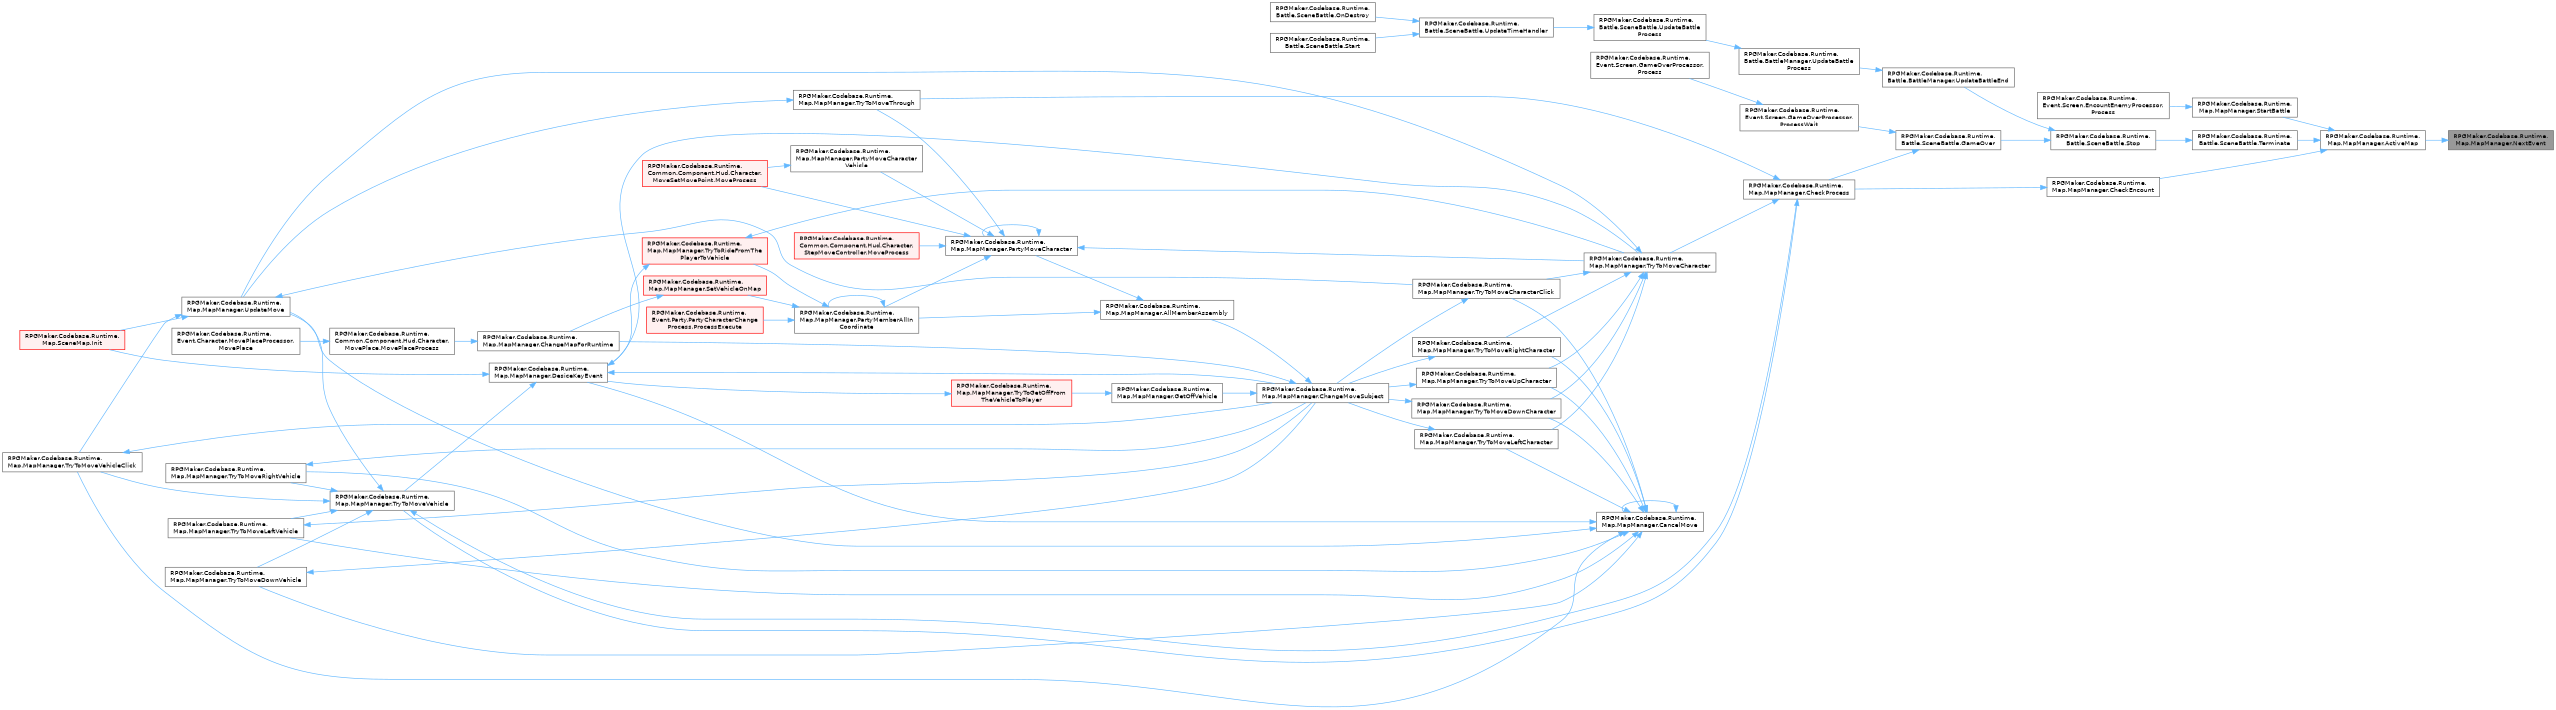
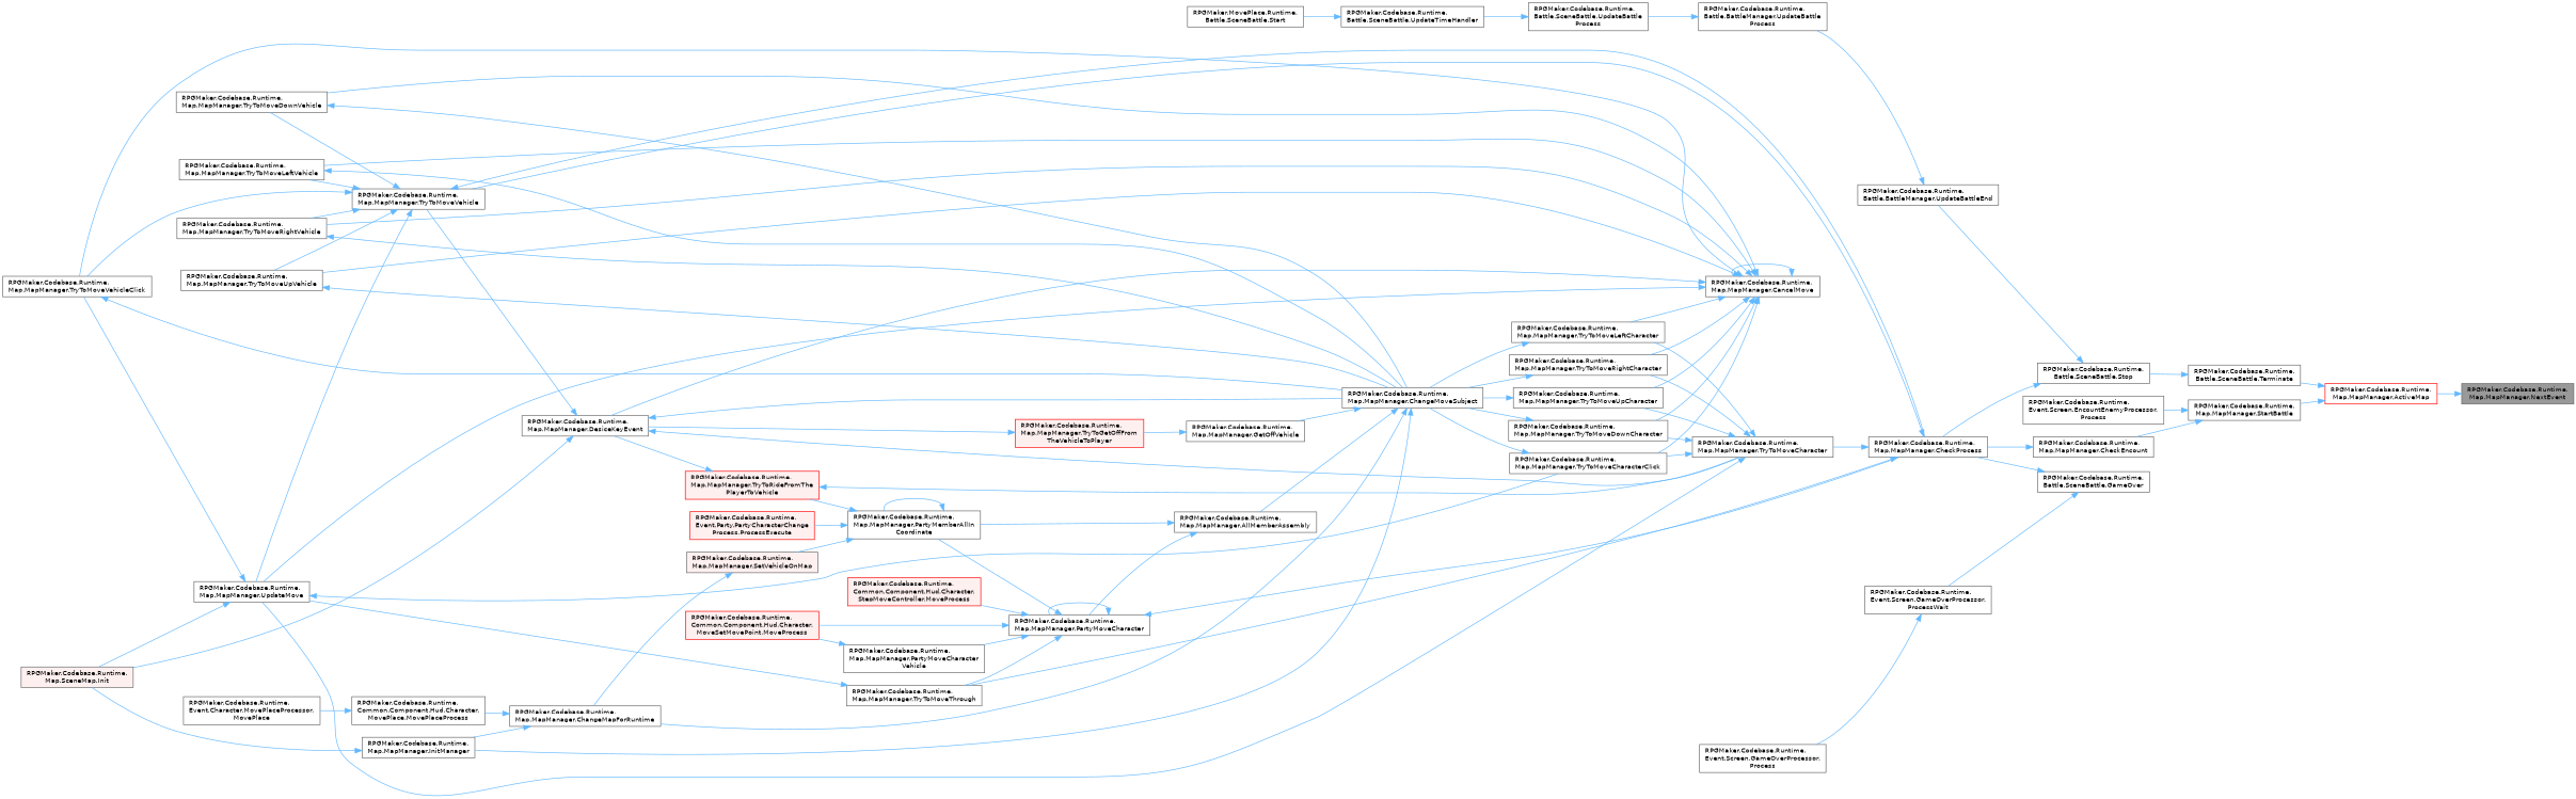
  digraph {
    fontname="DejaVu Sans"
    rankdir=RL
    node [color=grey40 fillcolor=white fontname="DejaVu Sans" fontsize=10 shape=box style=filled]
    edge [color=steelblue1 dir=back fontname="DejaVu Sans" fontsize=10 labelfontname=Helvetica labelfontsize=10 style=solid]
    n1 [color=gray40 fillcolor=grey60 fontcolor=black height=0.2 label="RPGMaker.Codebase.Runtime.\lMap.MapManager.NextEvent" width=0.4]
-   n2 [height=0.2 label="RPGMaker.Codebase.Runtime.\lMap.MapManager.ActiveMap" width=0.4]
+   n2 [color=red height=0.2 label="RPGMaker.Codebase.Runtime.\lMap.MapManager.ActiveMap" width=0.4]
    n3 [height=0.2 label="RPGMaker.Codebase.Runtime.\lMap.MapManager.StartBattle" width=0.4]
    n4 [height=0.2 label="RPGMaker.Codebase.Runtime.\lBattle.SceneBattle.Terminate" width=0.4]
    n5 [height=0.2 label="RPGMaker.Codebase.Runtime.\lMap.MapManager.CheckEncount" width=0.4]
    n6 [height=0.2 label="RPGMaker.Codebase.Runtime.\lEvent.Screen.EncountEnemyProcessor.\lProcess" width=0.4]
    n7 [height=0.2 label="RPGMaker.Codebase.Runtime.\lBattle.SceneBattle.Stop" width=0.4]
    n8 [height=0.2 label="RPGMaker.Codebase.Runtime.\lMap.MapManager.CheckProcess" width=0.4]
    n9 [height=0.2 label="RPGMaker.Codebase.Runtime.\lMap.MapManager.TryToMoveCharacter" width=0.4]
    n10 [height=0.2 label="RPGMaker.Codebase.Runtime.\lMap.MapManager.TryToMoveVehicle" width=0.4]
    n11 [height=0.2 label="RPGMaker.Codebase.Runtime.\lMap.MapManager.TryToMoveThrough" width=0.4]
    n12 [height=0.2 label="RPGMaker.Codebase.Runtime.\lMap.MapManager.TryToMoveCharacterClick" width=0.4]
    n13 [height=0.2 label="RPGMaker.Codebase.Runtime.\lMap.MapManager.UpdateMove" width=0.4]
    n14 [height=0.2 label="RPGMaker.Codebase.Runtime.\lMap.MapManager.TryToMoveDownCharacter" width=0.4]
    n15 [height=0.2 label="RPGMaker.Codebase.Runtime.\lMap.MapManager.TryToMoveLeftCharacter" width=0.4]
    n16 [height=0.2 label="RPGMaker.Codebase.Runtime.\lMap.MapManager.TryToMoveRightCharacter" width=0.4]
    n17 [height=0.2 label="RPGMaker.Codebase.Runtime.\lMap.MapManager.TryToMoveUpCharacter" width=0.4]
    n18 [height=0.2 label="RPGMaker.Codebase.Runtime.\lMap.MapManager.TryToMoveDownVehicle" width=0.4]
    n19 [height=0.2 label="RPGMaker.Codebase.Runtime.\lMap.MapManager.TryToMoveLeftVehicle" width=0.4]
    n20 [height=0.2 label="RPGMaker.Codebase.Runtime.\lMap.MapManager.TryToMoveRightVehicle" width=0.4]
+   n21 [height=0.2 label="RPGMaker.Codebase.Runtime.\lMap.MapManager.TryToMoveUpVehicle" width=0.4]
    n22 [height=0.2 label="RPGMaker.Codebase.Runtime.\lMap.MapManager.TryToMoveVehicleClick" width=0.4]
    n23 [height=0.2 label="RPGMaker.Codebase.Runtime.\lMap.MapManager.ChangeMoveSubject" width=0.4]
-   n24 [color=red fillcolor="#FFF0F0" height=0.2 label="RPGMaker.Codebase.Runtime.\lMap.SceneMap.Init" width=0.4]
+   n24 [fillcolor="#FFF0F0" height=0.2 label="RPGMaker.Codebase.Runtime.\lMap.SceneMap.Init" width=0.4]
    n25 [height=0.2 label="RPGMaker.Codebase.Runtime.\lMap.MapManager.AllMemberAssembly" width=0.4]
    n26 [height=0.2 label="RPGMaker.Codebase.Runtime.\lMap.MapManager.ChangeMapForRuntime" width=0.4]
+   n27 [height=0.2 label="RPGMaker.Codebase.Runtime.\lMap.MapManager.InitManager" width=0.4]
    n28 [height=0.2 label="RPGMaker.Codebase.Runtime.\lMap.MapManager.GetOffVehicle" width=0.4]
    n29 [height=0.2 label="RPGMaker.Codebase.Runtime.\lMap.MapManager.PartyMemberAllIn\lCoordinate" width=0.4]
    n30 [height=0.2 label="RPGMaker.Codebase.Runtime.\lMap.MapManager.PartyMoveCharacter" width=0.4]
    n31 [height=0.2 label="RPGMaker.Codebase.Runtime.\lCommon.Component.Hud.Character.\lMovePlace.MovePlaceProcess" width=0.4]
    n32 [color=red fillcolor="#FFF0F0" height=0.2 label="RPGMaker.Codebase.Runtime.\lMap.MapManager.TryToGetOffFrom\lTheVehicleToPlayer" width=0.4]
    n33 [color=red fillcolor="#FFF0F0" height=0.2 label="RPGMaker.Codebase.Runtime.\lEvent.Party.PartyCharacterChange\lProcess.ProcessExecute" width=0.4]
-   n34 [color=red fillcolor="#FFF0F0" height=0.2 label="RPGMaker.Codebase.Runtime.\lMap.MapManager.SetVehicleOnMap" width=0.4]
+   n34 [fillcolor="#FFF0F0" height=0.2 label="RPGMaker.Codebase.Runtime.\lMap.MapManager.SetVehicleOnMap" width=0.4]
    n35 [color=red fillcolor="#FFF0F0" height=0.2 label="RPGMaker.Codebase.Runtime.\lMap.MapManager.TryToRideFromThe\lPlayerToVehicle" width=0.4]
    n36 [color=red fillcolor="#FFF0F0" height=0.2 label="RPGMaker.Codebase.Runtime.\lCommon.Component.Hud.Character.\lMoveSetMovePoint.MoveProcess" width=0.4]
    n37 [color=red fillcolor="#FFF0F0" height=0.2 label="RPGMaker.Codebase.Runtime.\lCommon.Component.Hud.Character.\lStepMoveController.MoveProcess" width=0.4]
    n38 [height=0.2 label="RPGMaker.Codebase.Runtime.\lMap.MapManager.PartyMoveCharacter\lVehicle" width=0.4]
    n39 [height=0.2 label="RPGMaker.Codebase.Runtime.\lMap.MapManager.DesiceKeyEvent" width=0.4]
    n40 [height=0.2 label="RPGMaker.Codebase.Runtime.\lEvent.Character.MovePlaceProcessor.\lMovePlace" width=0.4]
    n41 [height=0.2 label="RPGMaker.Codebase.Runtime.\lMap.MapManager.CancelMove" width=0.4]
    n42 [height=0.2 label="RPGMaker.Codebase.Runtime.\lBattle.SceneBattle.GameOver" width=0.4]
    n43 [height=0.2 label="RPGMaker.Codebase.Runtime.\lBattle.BattleManager.UpdateBattleEnd" width=0.4]
    n44 [height=0.2 label="RPGMaker.Codebase.Runtime.\lEvent.Screen.GameOverProcessor.\lProcessWait" width=0.4]
    n45 [height=0.2 label="RPGMaker.Codebase.Runtime.\lBattle.BattleManager.UpdateBattle\lProcess" width=0.4]
    n46 [height=0.2 label="RPGMaker.Codebase.Runtime.\lEvent.Screen.GameOverProcessor.\lProcess" width=0.4]
    n47 [height=0.2 label="RPGMaker.Codebase.Runtime.\lBattle.SceneBattle.UpdateBattle\lProcess" width=0.4]
    n48 [height=0.2 label="RPGMaker.Codebase.Runtime.\lBattle.SceneBattle.UpdateTimeHandler" width=0.4]
-   n49 [height=0.2 label="RPGMaker.Codebase.Runtime.\lBattle.SceneBattle.OnDestroy" width=0.4]
-   n50 [height=0.2 label="RPGMaker.Codebase.Runtime.\lBattle.SceneBattle.Start" width=0.4]
+   n50 [height=0.2 label="RPGMaker.MovePlace.Runtime.\lBattle.SceneBattle.Start" width=0.4]
    n1 -> n2
    n2 -> n3
    n2 -> n4
-   n2 -> n5
+   n3 -> n5
    n3 -> n6
    n4 -> n7
    n5 -> n8
-   n7 -> n42
+   n7 -> n8
    n7 -> n43
    n8 -> n9
    n8 -> n10
    n8 -> n11
    n9 -> n12
    n9 -> n13
    n9 -> n14
    n9 -> n15
    n9 -> n16
    n9 -> n17
    n10 -> n8
    n10 -> n13
    n10 -> n18
    n10 -> n19
    n10 -> n20
+   n10 -> n21
    n10 -> n22
    n11 -> n13
    n12 -> n23
    n13 -> n12
    n13 -> n22
    n13 -> n24
    n14 -> n23
    n15 -> n23
    n16 -> n23
    n17 -> n23
    n18 -> n23
    n19 -> n23
    n20 -> n23
+   n21 -> n23
    n22 -> n23
    n23 -> n25
    n23 -> n26
+   n23 -> n27
    n23 -> n28
    n25 -> n29
    n25 -> n30
+   n26 -> n27
    n26 -> n31
+   n27 -> n24
    n28 -> n32
    n29 -> n29
    n29 -> n33
    n29 -> n34
    n29 -> n35
-   n30 -> n9
+   n30 -> n8
    n30 -> n11
    n30 -> n29
    n30 -> n30
    n30 -> n36
    n30 -> n37
    n30 -> n38
    n31 -> n40
    n32 -> n39
    n34 -> n26
    n35 -> n9
    n35 -> n39
    n38 -> n36
    n39 -> n9
    n39 -> n10
    n39 -> n23
    n39 -> n24
    n41 -> n12
    n41 -> n13
    n41 -> n14
    n41 -> n15
    n41 -> n16
    n41 -> n17
    n41 -> n18
    n41 -> n19
    n41 -> n20
+   n41 -> n21
    n41 -> n22
    n41 -> n39
    n41 -> n41
    n42 -> n8
    n42 -> n44
    n43 -> n45
    n44 -> n46
    n45 -> n47
    n47 -> n48
-   n48 -> n49
    n48 -> n50
  }
